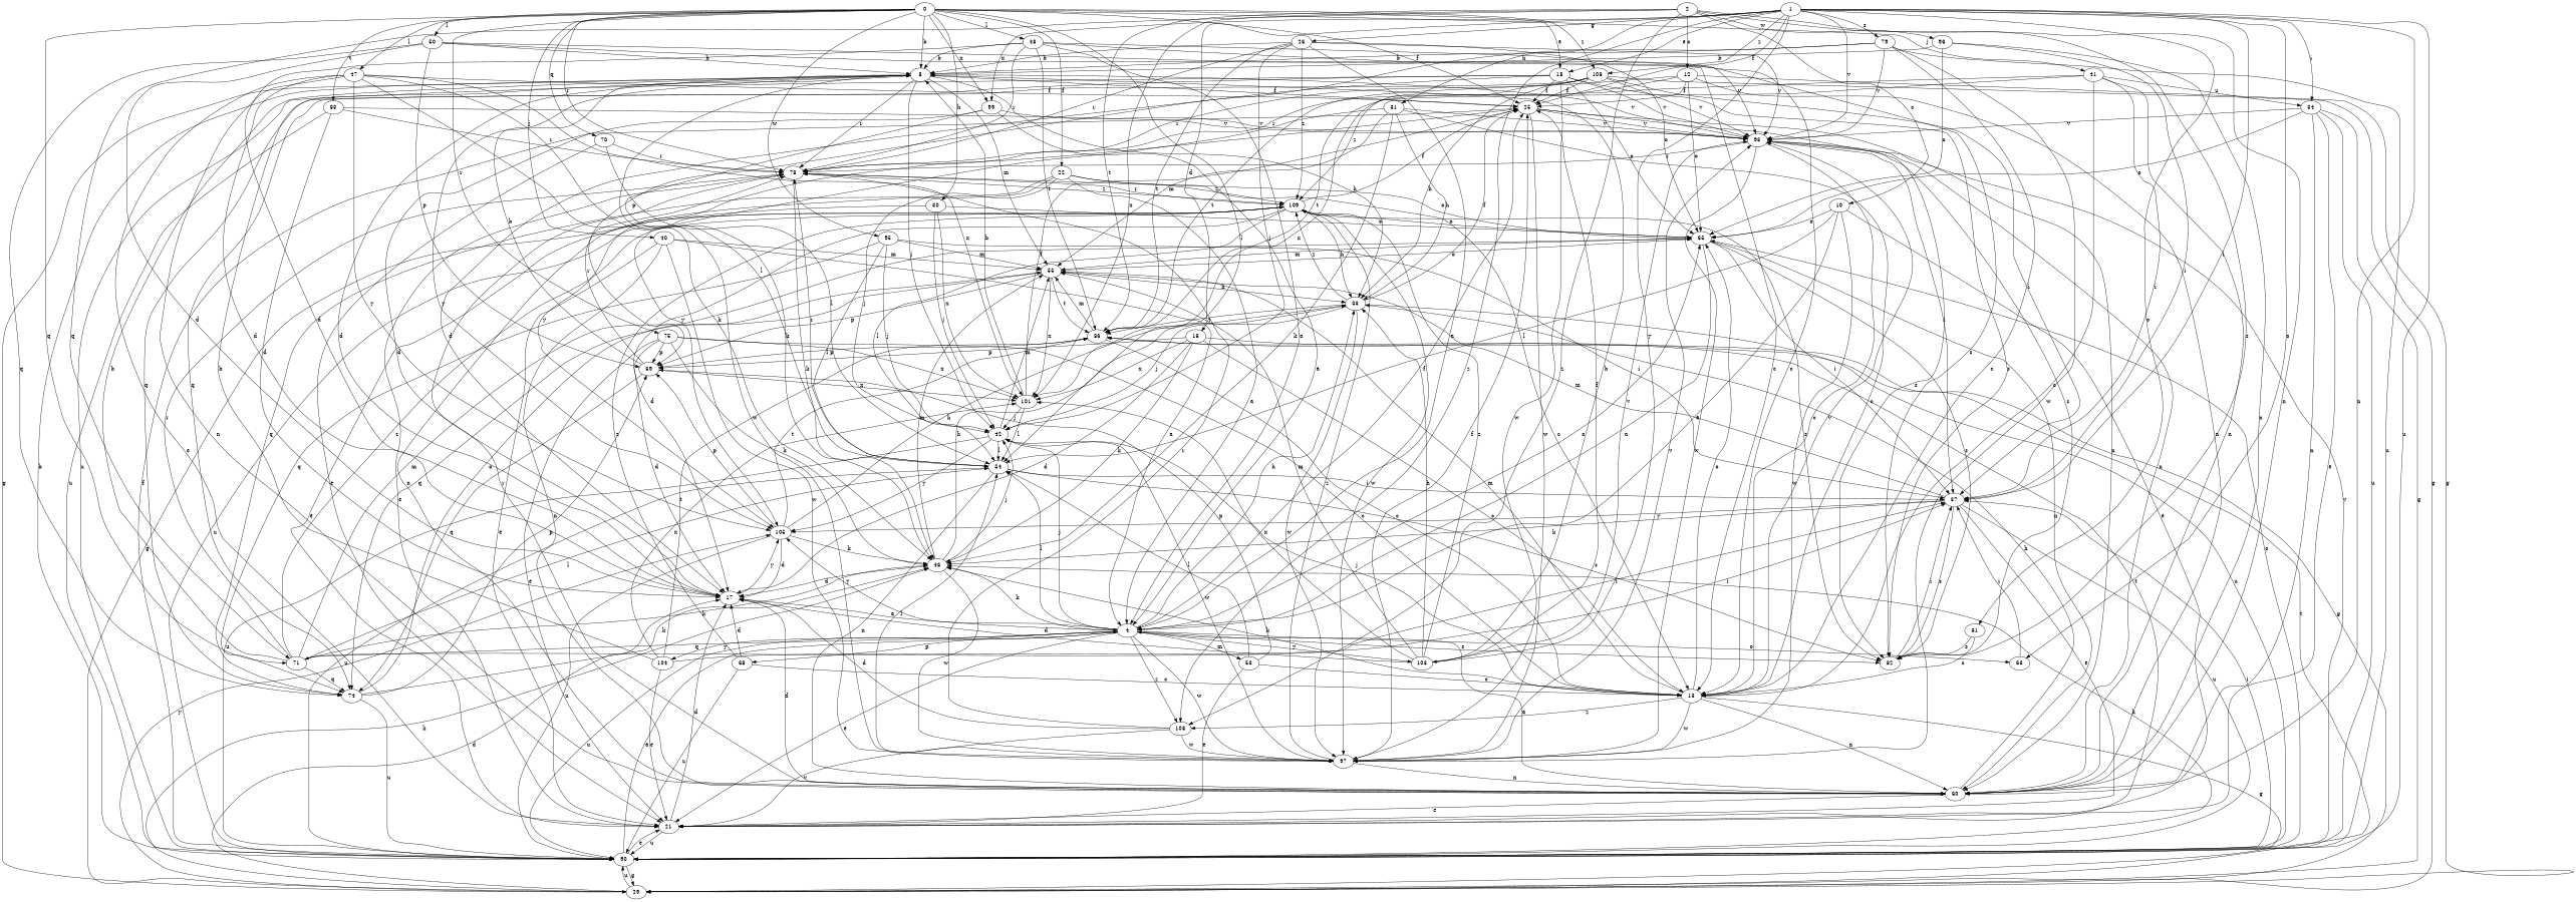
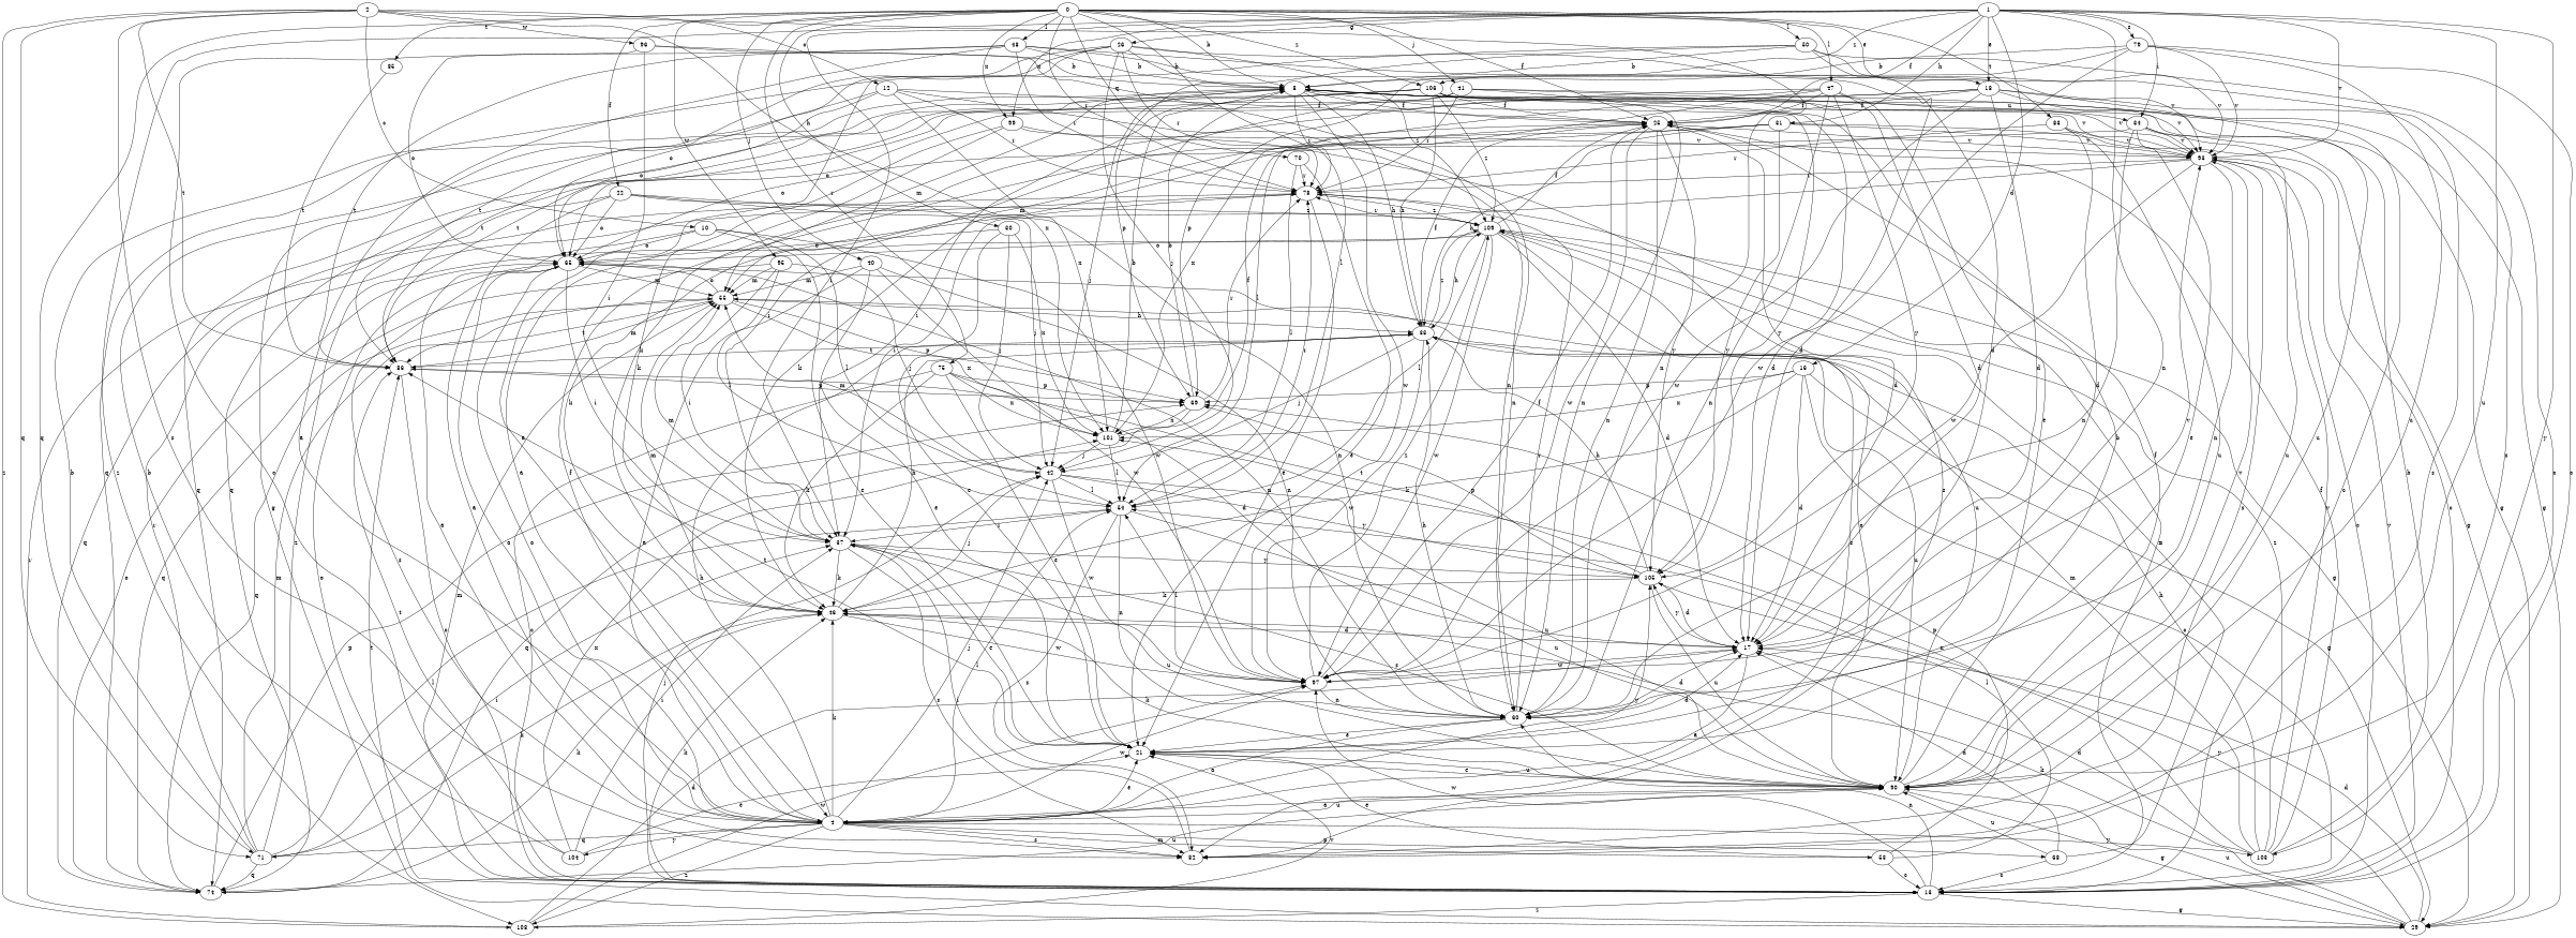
  strict digraph {
    0
    8
    18
    22
    25
    30
    40
    41
    47
    48
    50
    n12 [label=54]
    70
    71
    75
    78
    83
+   85
    95
    99
    106
    93
    33
    42
    97
    105
    17
    29
    55
    90
    82
    65
    74
    60
    4
    109
    101
    21
    34
    37
    86
    13
    46
    69
    1
    16
    26
    31
-   61
-   63
    79
    103
    108
    2
    10
    12
    96
    53
    68
    104
    0 -> 8 [label=b]
    0 -> 18 [label=e]
    0 -> 22 [label=f]
    0 -> 25 [label=f]
    0 -> 30 [label=h]
    0 -> 40 [label=j]
    0 -> 41 [label=j]
    0 -> 47 [label=l]
    0 -> 48 [label=l]
    0 -> 50 [label=l]
    0 -> n12 [label=l]
    0 -> 70 [label=q]
    0 -> 71 [label=q]
    0 -> 75 [label=r]
    0 -> 78 [label=r]
    0 -> 83 [label=t]
+   0 -> 85 [label=t]
    0 -> 95 [label=w]
    0 -> 99 [label=x]
    0 -> 106 [label=z]
    8 -> 25 [label=f]
    8 -> 78 [label=r]
    8 -> 93 [label=v]
    8 -> 33 [label=h]
    8 -> 42 [label=j]
    8 -> 97 [label=w]
    8 -> 105 [label=y]
    8 -> 17 [label=d]
    8 -> 29 [label=g]
    8 -> 55 [label=m]
    18 -> 25 [label=f]
    18 -> 93 [label=v]
    18 -> 97 [label=w]
    18 -> 17 [label=d]
    18 -> 90 [label=u]
    18 -> 82 [label=s]
    18 -> 65 [label=o]
    18 -> 74 [label=q]
    22 -> 42 [label=j]
    22 -> 65 [label=o]
    22 -> 74 [label=q]
    22 -> 60 [label=n]
    22 -> 4 [label=a]
    22 -> 109 [label=z]
    25 -> 93 [label=v]
    25 -> 97 [label=w]
    25 -> 105 [label=y]
    25 -> 82 [label=s]
    25 -> 60 [label=n]
    30 -> 42 [label=j]
    30 -> 65 [label=o]
    30 -> 101 [label=x]
    30 -> 21 [label=e]
    40 -> 97 [label=w]
    40 -> 55 [label=m]
    40 -> 60 [label=n]
    40 -> 4 [label=a]
    40 -> 21 [label=e]
    41 -> 78 [label=r]
    41 -> 60 [label=n]
    41 -> 34 [label=u]
    41 -> 37 [label=i]
    41 -> 86 [label=t]
    41 -> 13 [label=c]
    47 -> 25 [label=f]
    47 -> n12 [label=l]
    47 -> 105 [label=y]
    47 -> 17 [label=d]
    47 -> 60 [label=n]
    47 -> 101 [label=x]
    47 -> 21 [label=e]
    47 -> 46 [label=k]
    48 -> 8 [label=b]
    48 -> 78 [label=r]
    48 -> 93 [label=v]
    48 -> 17 [label=d]
    48 -> 4 [label=a]
    48 -> 86 [label=t]
    48 -> 13 [label=c]
    50 -> 8 [label=b]
    50 -> 17 [label=d]
    50 -> 82 [label=s]
    50 -> 74 [label=q]
    50 -> 13 [label=c]
    50 -> 69 [label=p]
    n12 -> 78 [label=r]
    n12 -> 90 [label=u]
    n12 -> 82 [label=s]
    n12 -> 60 [label=n]
    n12 -> 37 [label=i]
    70 -> n12 [label=l]
    70 -> 78 [label=r]
    70 -> 21 [label=e]
    71 -> 8 [label=b]
    71 -> n12 [label=l]
    71 -> 78 [label=r]
    71 -> 55 [label=m]
    71 -> 74 [label=q]
    71 -> 109 [label=z]
    71 -> 37 [label=i]
    71 -> 46 [label=k]
    75 -> 17 [label=d]
    75 -> 101 [label=x]
    75 -> 21 [label=e]
    75 -> 13 [label=c]
    75 -> 46 [label=k]
    75 -> 69 [label=p]
    78 -> 109 [label=z]
    78 -> 21 [label=e]
    78 -> 13 [label=c]
    78 -> 46 [label=k]
    83 -> 78 [label=r]
    83 -> 93 [label=v]
    83 -> 17 [label=d]
    83 -> 90 [label=u]
+   85 -> 86 [label=t]
    95 -> n12 [label=l]
    95 -> 42 [label=j]
    95 -> 55 [label=m]
    95 -> 74 [label=q]
    95 -> 37 [label=i]
    99 -> 93 [label=v]
    99 -> 17 [label=d]
    99 -> 4 [label=a]
    99 -> 46 [label=k]
    106 -> 25 [label=f]
    106 -> 93 [label=v]
    106 -> 33 [label=h]
    106 -> 29 [label=g]
    106 -> 74 [label=q]
    106 -> 109 [label=z]
    106 -> 37 [label=i]
    106 -> 86 [label=t]
    93 -> 78 [label=r]
    93 -> 97 [label=w]
    93 -> 82 [label=s]
    93 -> 60 [label=n]
    93 -> 37 [label=i]
    93 -> 13 [label=c]
    33 -> 25 [label=f]
    33 -> 42 [label=j]
    33 -> 97 [label=w]
    33 -> 90 [label=u]
    33 -> 109 [label=z]
    33 -> 86 [label=t]
    42 -> n12 [label=l]
    42 -> 97 [label=w]
    42 -> 105 [label=y]
    42 -> 55 [label=m]
    42 -> 90 [label=u]
    97 -> 25 [label=f]
    97 -> n12 [label=l]
    97 -> 93 [label=v]
    97 -> 60 [label=n]
    97 -> 109 [label=z]
    105 -> 33 [label=h]
    105 -> 17 [label=d]
    105 -> 90 [label=u]
    105 -> 86 [label=t]
    105 -> 46 [label=k]
    105 -> 69 [label=p]
+   17 -> 97 [label=w]
    17 -> 105 [label=y]
    17 -> 4 [label=a]
    29 -> 105 [label=y]
    29 -> 17 [label=d]
    29 -> 90 [label=u]
    29 -> 86 [label=t]
    29 -> 46 [label=k]
    55 -> 33 [label=h]
    55 -> 65 [label=o]
    55 -> 74 [label=q]
    55 -> 101 [label=x]
    55 -> 86 [label=t]
    55 -> 69 [label=p]
    90 -> 8 [label=b]
    90 -> 25 [label=f]
    90 -> 93 [label=v]
    90 -> 29 [label=g]
    90 -> 65 [label=o]
    90 -> 4 [label=a]
    90 -> 21 [label=e]
-   90 -> 37 [label=i]
+   90 -> 37 [label=s]
    90 -> 46 [label=k]
    82 -> 37 [label=i]
    65 -> 55 [label=m]
    65 -> 82 [label=s]
    65 -> 60 [label=n]
    65 -> 4 [label=a]
    65 -> 37 [label=i]
    74 -> 90 [label=u]
    74 -> 65 [label=o]
    74 -> 46 [label=k]
    74 -> 69 [label=p]
    60 -> 78 [label=r]
    60 -> 33 [label=h]
    60 -> 17 [label=d]
    60 -> 4 [label=a]
    60 -> 21 [label=e]
    4 -> 25 [label=f]
    4 -> n12 [label=l]
    4 -> 71 [label=q]
    4 -> 33 [label=h]
    4 -> 42 [label=j]
    4 -> 97 [label=w]
    4 -> 105 [label=y]
    4 -> 90 [label=u]
    4 -> 82 [label=s]
    4 -> 65 [label=o]
    4 -> 21 [label=e]
    4 -> 46 [label=k]
-   4 -> 63 [label=o]
    4 -> 103 [label=y]
    4 -> 108 [label=z]
    4 -> 53 [label=m]
    4 -> 68 [label=p]
    4 -> 104 [label=y]
    109 -> 25 [label=f]
    109 -> n12 [label=l]
    109 -> 78 [label=r]
    109 -> 33 [label=h]
    109 -> 97 [label=w]
    109 -> 17 [label=d]
    109 -> 29 [label=g]
    109 -> 90 [label=u]
    109 -> 82 [label=s]
    109 -> 65 [label=o]
    101 -> 8 [label=b]
    101 -> 25 [label=f]
    101 -> n12 [label=l]
    101 -> 42 [label=j]
    21 -> 17 [label=d]
    21 -> 90 [label=u]
    21 -> 86 [label=t]
    34 -> 93 [label=v]
    34 -> 29 [label=g]
    34 -> 90 [label=u]
    34 -> 65 [label=o]
    34 -> 60 [label=n]
    34 -> 21 [label=e]
    37 -> 105 [label=y]
    37 -> 55 [label=m]
    37 -> 90 [label=u]
    37 -> 82 [label=s]
    37 -> 21 [label=e]
    37 -> 46 [label=k]
    86 -> 55 [label=m]
    86 -> 13 [label=c]
    86 -> 69 [label=p]
    13 -> 93 [label=v]
    13 -> 42 [label=j]
    13 -> 97 [label=w]
    13 -> 29 [label=g]
    13 -> 55 [label=m]
    13 -> 65 [label=o]
    13 -> 60 [label=n]
    13 -> 46 [label=k]
    13 -> 108 [label=z]
    46 -> 33 [label=h]
    46 -> 42 [label=j]
    46 -> 97 [label=w]
    46 -> 17 [label=d]
    46 -> 55 [label=m]
    69 -> 8 [label=b]
    69 -> 78 [label=r]
    69 -> 74 [label=q]
    69 -> 101 [label=x]
    1 -> 18 [label=e]
    1 -> 25 [label=f]
    1 -> 99 [label=x]
    1 -> 106 [label=z]
    1 -> 93 [label=v]
    1 -> 90 [label=u]
    1 -> 60 [label=n]
    1 -> 34 [label=i]
    1 -> 37 [label=i]
    1 -> 16 [label=d]
    1 -> 26 [label=g]
    1 -> 31 [label=h]
-   1 -> 61 [label=o]
-   1 -> 63 [label=o]
    1 -> 79 [label=s]
    1 -> 103 [label=y]
    1 -> 108 [label=z]
    16 -> 17 [label=d]
    16 -> 29 [label=g]
    16 -> 101 [label=x]
    16 -> 13 [label=c]
    16 -> 46 [label=k]
    16 -> 69 [label=p]
    26 -> 8 [label=b]
    26 -> 78 [label=r]
    26 -> 93 [label=v]
    26 -> 42 [label=j]
    26 -> 65 [label=o]
    26 -> 4 [label=a]
    26 -> 109 [label=z]
    26 -> 86 [label=t]
    31 -> 93 [label=v]
    31 -> 33 [label=h]
    31 -> 105 [label=y]
    31 -> 55 [label=m]
    31 -> 13 [label=c]
    31 -> 46 [label=k]
-   61 -> 82 [label=s]
-   61 -> 13 [label=c]
-   63 -> 37 [label=i]
    79 -> 8 [label=b]
    79 -> 93 [label=v]
    79 -> 97 [label=w]
    79 -> 90 [label=u]
    79 -> 13 [label=c]
    79 -> 69 [label=p]
    103 -> 8 [label=b]
    103 -> 25 [label=f]
    103 -> 93 [label=v]
    103 -> 33 [label=h]
    103 -> 17 [label=d]
    103 -> 55 [label=m]
    103 -> 109 [label=z]
    103 -> 101 [label=x]
    108 -> 78 [label=r]
    108 -> 97 [label=w]
    108 -> 17 [label=d]
    108 -> 21 [label=v]
    2 -> 71 [label=q]
    2 -> 82 [label=s]
    2 -> 60 [label=n]
    2 -> 101 [label=x]
    2 -> 86 [label=t]
    2 -> 108 [label=z]
    2 -> 10 [label=c]
    2 -> 12 [label=c]
    2 -> 96 [label=w]
    10 -> n12 [label=l]
    10 -> 97 [label=w]
    10 -> 65 [label=o]
    10 -> 4 [label=a]
    10 -> 21 [label=e]
    12 -> 25 [label=f]
    12 -> 78 [label=r]
    12 -> 29 [label=g]
    12 -> 65 [label=o]
    12 -> 60 [label=n]
    12 -> 101 [label=x]
    96 -> 8 [label=b]
    96 -> 65 [label=o]
    96 -> 60 [label=n]
    96 -> 37 [label=i]
    53 -> n12 [label=l]
    53 -> 21 [label=e]
    53 -> 13 [label=c]
    53 -> 69 [label=p]
    68 -> 17 [label=d]
    68 -> 90 [label=u]
    68 -> 109 [label=z]
    68 -> 13 [label=c]
    104 -> 8 [label=b]
    104 -> 101 [label=x]
    104 -> 21 [label=e]
    104 -> 37 [label=i]
    104 -> 86 [label=t]
  }
